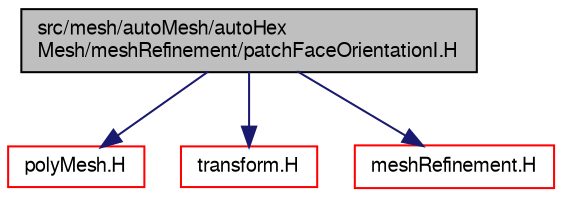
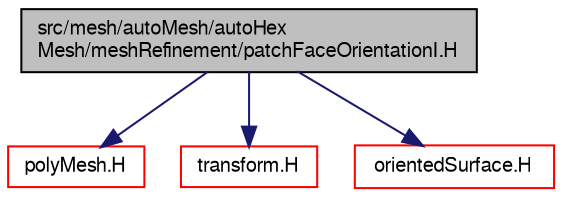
  digraph {
    node [color=red fontname=FreeSans fontsize=10 shape=record]
    edge [color=midnightblue fontname=FreeSans fontsize=10 labelfontname=FreeSans labelfontsize=10 style=solid]
    n1 [color=black fillcolor=grey75 fontcolor=black height=0.2 label="src/mesh/autoMesh/autoHex\lMesh/meshRefinement/patchFaceOrientationI.H" style=filled width=0.4]
    n2 [height=0.2 label="polyMesh.H" width=0.4]
    n3 [height=0.2 label="transform.H" width=0.4]
-   n4 [height=0.2 label="meshRefinement.H" width=0.4]
+   n4 [height=0.2 label="orientedSurface.H" width=0.4]
    n1 -> n2
    n1 -> n3
    n1 -> n4
  }
